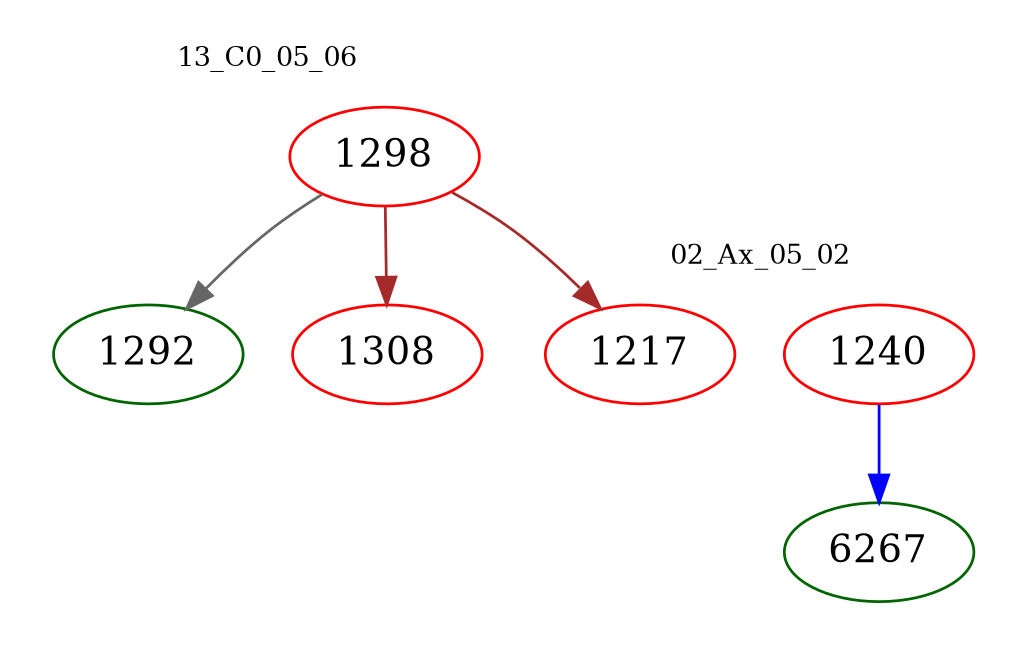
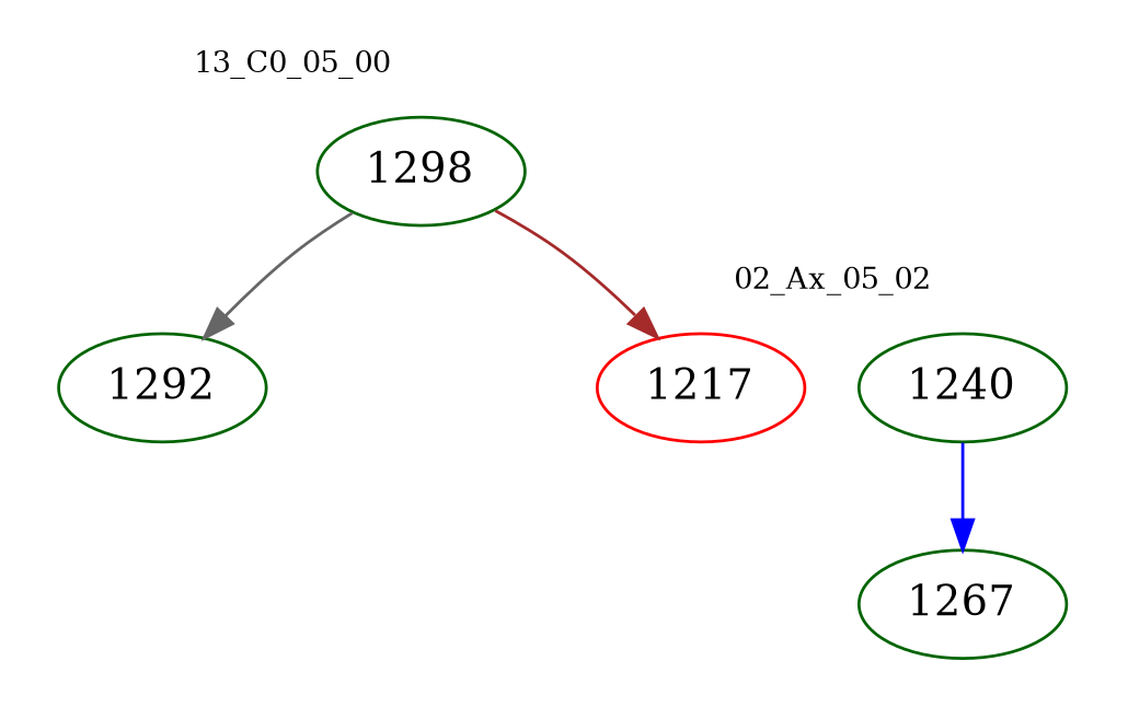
  digraph {
    node [color=darkgreen]
    edge [color=brown]
-   n1 [color=red label=1240]
+   n1 [label=1240]
    n2 [color=red label=1217]
-   n3 [label=6267]
-   n4 [color=red label=1298]
+   n3 [label=1267]
+   n4 [label=1298]
    n5 [label=1292]
-   n6 [color=red label=1308]
    subgraph cluster_1 {
      color=white
      fontsize=10
      label="02_Ax_05_02"
      n1
      n2
      n3
    }
    subgraph cluster_2 {
      color=white
      fontsize=10
-     label="13_C0_05_06"
+     label="13_C0_05_00"
      n4
      n5
-     n6
    }
    n1 -> n3 [color=blue]
    n4 -> n2
    n4 -> n5 [color=gray40]
-   n4 -> n6
  }
